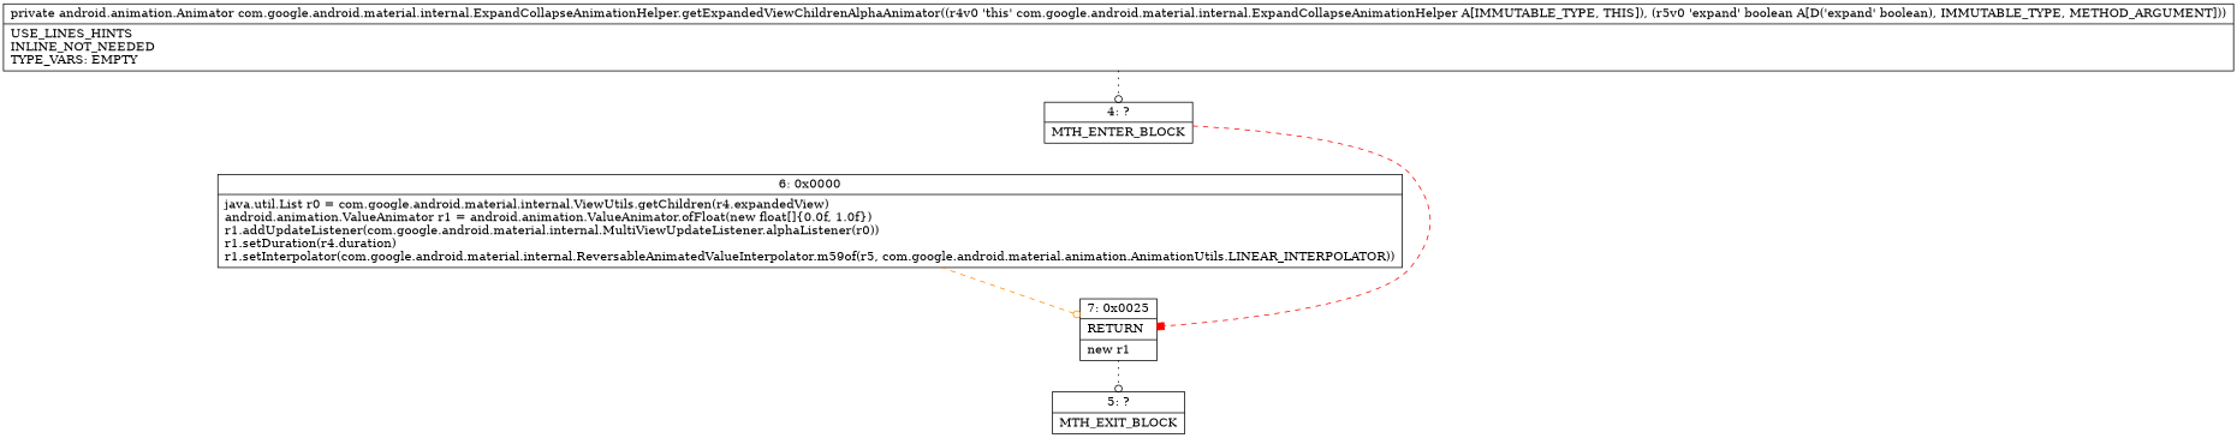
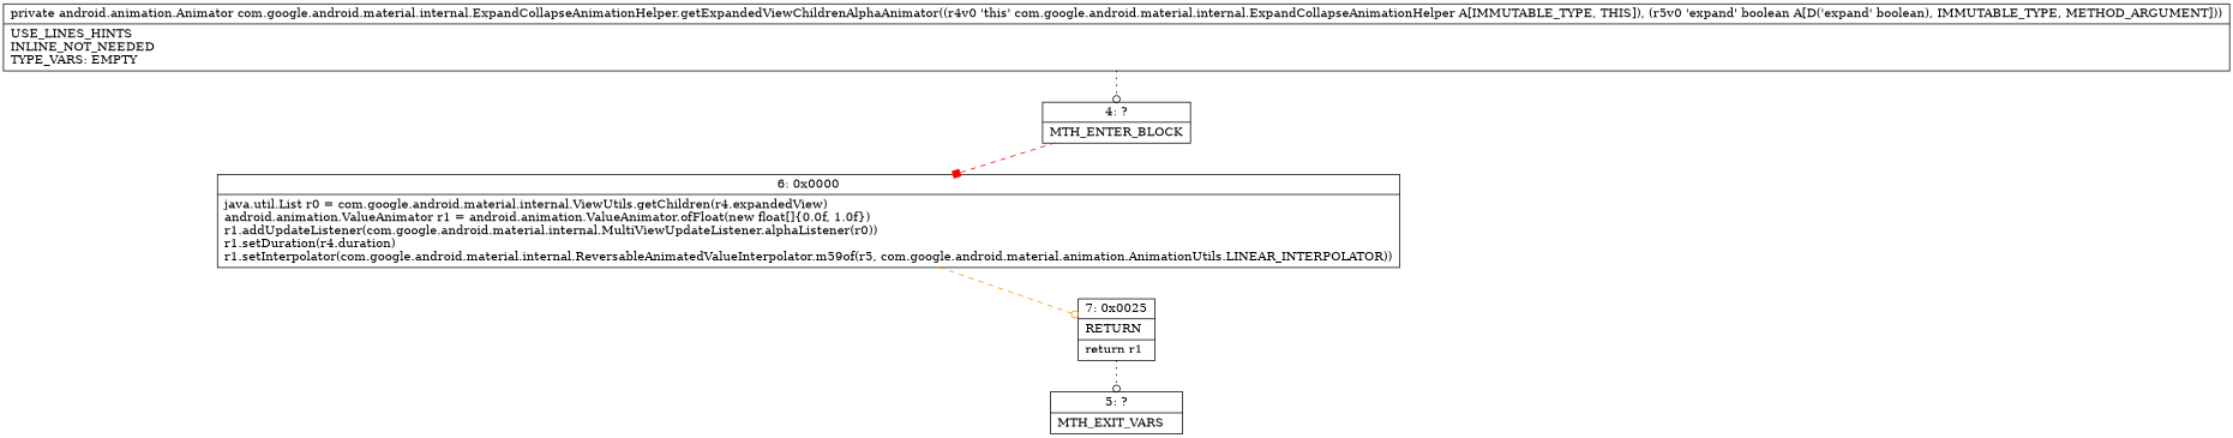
  digraph {
    node [shape=record]
    edge [arrowhead=odot color=black style=dashed]
    n1 [label="{4\:\ ?|MTH_ENTER_BLOCK\l}"]
    n2 [label="{6\:\ 0x0000|java.util.List r0 = com.google.android.material.internal.ViewUtils.getChildren(r4.expandedView)\landroid.animation.ValueAnimator r1 = android.animation.ValueAnimator.ofFloat(new float[]\{0.0f, 1.0f\})\lr1.addUpdateListener(com.google.android.material.internal.MultiViewUpdateListener.alphaListener(r0))\lr1.setDuration(r4.duration)\lr1.setInterpolator(com.google.android.material.internal.ReversableAnimatedValueInterpolator.m59of(r5, com.google.android.material.animation.AnimationUtils.LINEAR_INTERPOLATOR))\l}"]
-   n3 [label="{7\:\ 0x0025|RETURN\l|new r1\l}"]
-   n4 [label="{5\:\ ?|MTH_EXIT_BLOCK\l}"]
+   n3 [label="{7\:\ 0x0025|RETURN\l|return r1\l}"]
+   n4 [label="{5\:\ ?|MTH_EXIT_VARS\l}"]
    n5 [label="{private android.animation.Animator com.google.android.material.internal.ExpandCollapseAnimationHelper.getExpandedViewChildrenAlphaAnimator((r4v0 'this' com.google.android.material.internal.ExpandCollapseAnimationHelper A[IMMUTABLE_TYPE, THIS]), (r5v0 'expand' boolean A[D('expand' boolean), IMMUTABLE_TYPE, METHOD_ARGUMENT]))  | USE_LINES_HINTS\lINLINE_NOT_NEEDED\lTYPE_VARS: EMPTY\l}"]
-   n1 -> n3 [arrowhead=box color=red]
+   n1 -> n2 [arrowhead=box color=red]
    n2 -> n3 [color=darkorange]
    n3 -> n4 [style=dotted]
    n5 -> n1 [style=dotted]
  }
